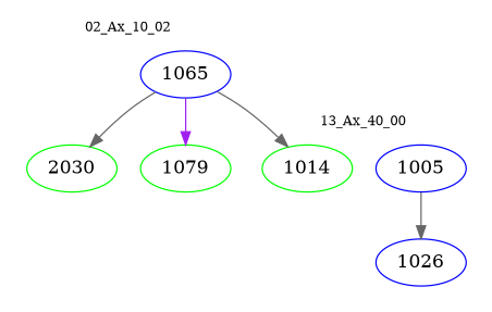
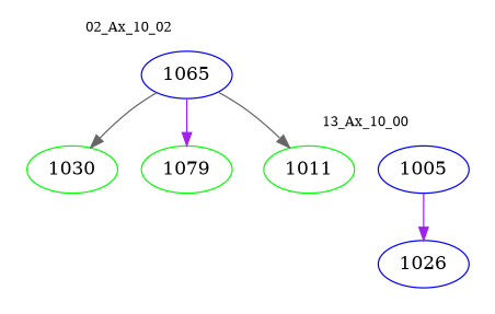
  digraph {
    node [color=blue]
    edge [color=gray40]
    n1 [label=1065]
-   n2 [color=green label=2030]
+   n2 [color=green label=1030]
    n3 [color=green label=1079]
    n4 [label=1005]
-   n5 [color=green label=1014]
+   n5 [color=green label=1011]
    n6 [label=1026]
    subgraph cluster_1 {
      color=white
      fontsize=10
      label="02_Ax_10_02"
      n1
      n2
      n3
    }
    subgraph cluster_2 {
      color=white
      fontsize=10
-     label="13_Ax_40_00"
+     label="13_Ax_10_00"
      n4
      n5
      n6
    }
    n1 -> n2
    n1 -> n3 [color=purple]
    n1 -> n5
-   n4 -> n6
+   n4 -> n6 [color=purple]
  }
